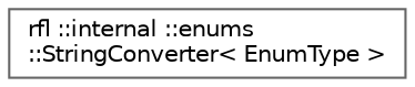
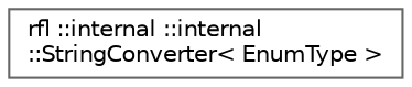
  digraph {
    rankdir=LR
-   n1 [color=grey40 fillcolor=white fontname=Helvetica fontsize=10 height=0.2 label="rfl ::internal ::enums\l::StringConverter\< EnumType \>" shape=box style=filled width=0.4]
+   n1 [color=grey40 fillcolor=white fontname=Helvetica fontsize=10 height=0.2 label="rfl ::internal ::internal\l::StringConverter\< EnumType \>" shape=box style=filled width=0.4]
  }
